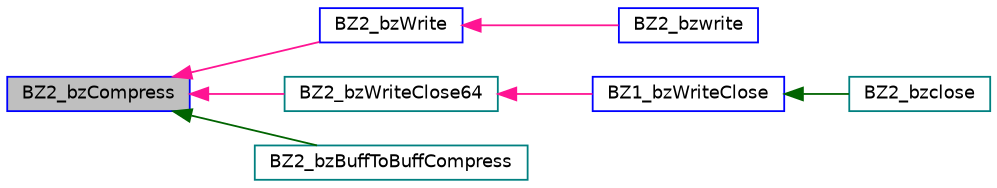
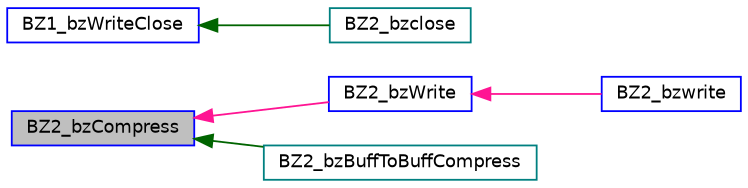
  digraph {
    rankdir=LR
    node [color=blue fillcolor=white fontname=Helvetica fontsize=10 shape=record style=filled]
    edge [color=deeppink dir=back fontname=Helvetica fontsize=10 labelfontname=Helvetica labelfontsize=10 style=solid]
    n1 [fillcolor=grey75 fontcolor=black height=0.2 label=BZ2_bzCompress width=0.4]
    n2 [height=0.2 label=BZ2_bzWrite width=0.4]
-   n3 [color=teal height=0.2 label=BZ2_bzWriteClose64 width=0.4]
    n4 [color=teal height=0.2 label=BZ2_bzBuffToBuffCompress width=0.4]
    n5 [height=0.2 label=BZ2_bzwrite width=0.4]
    n6 [height=0.2 label=BZ1_bzWriteClose width=0.4]
    n7 [color=teal height=0.2 label=BZ2_bzclose width=0.4]
    n1 -> n2
-   n1 -> n3
    n1 -> n4 [color=darkgreen]
    n2 -> n5
-   n3 -> n6
    n6 -> n7 [color=darkgreen]
  }
